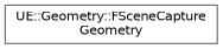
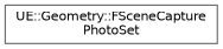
  digraph {
    rankdir=LR
-   n1 [color=grey40 fillcolor=white fontname=Helvetica fontsize=10 height=0.2 label="UE::Geometry::FSceneCapture\lGeometry" shape=box style=filled width=0.4]
+   n1 [color=grey40 fillcolor=white fontname=Helvetica fontsize=10 height=0.2 label="UE::Geometry::FSceneCapture\lPhotoSet" shape=box style=filled width=0.4]
  }
